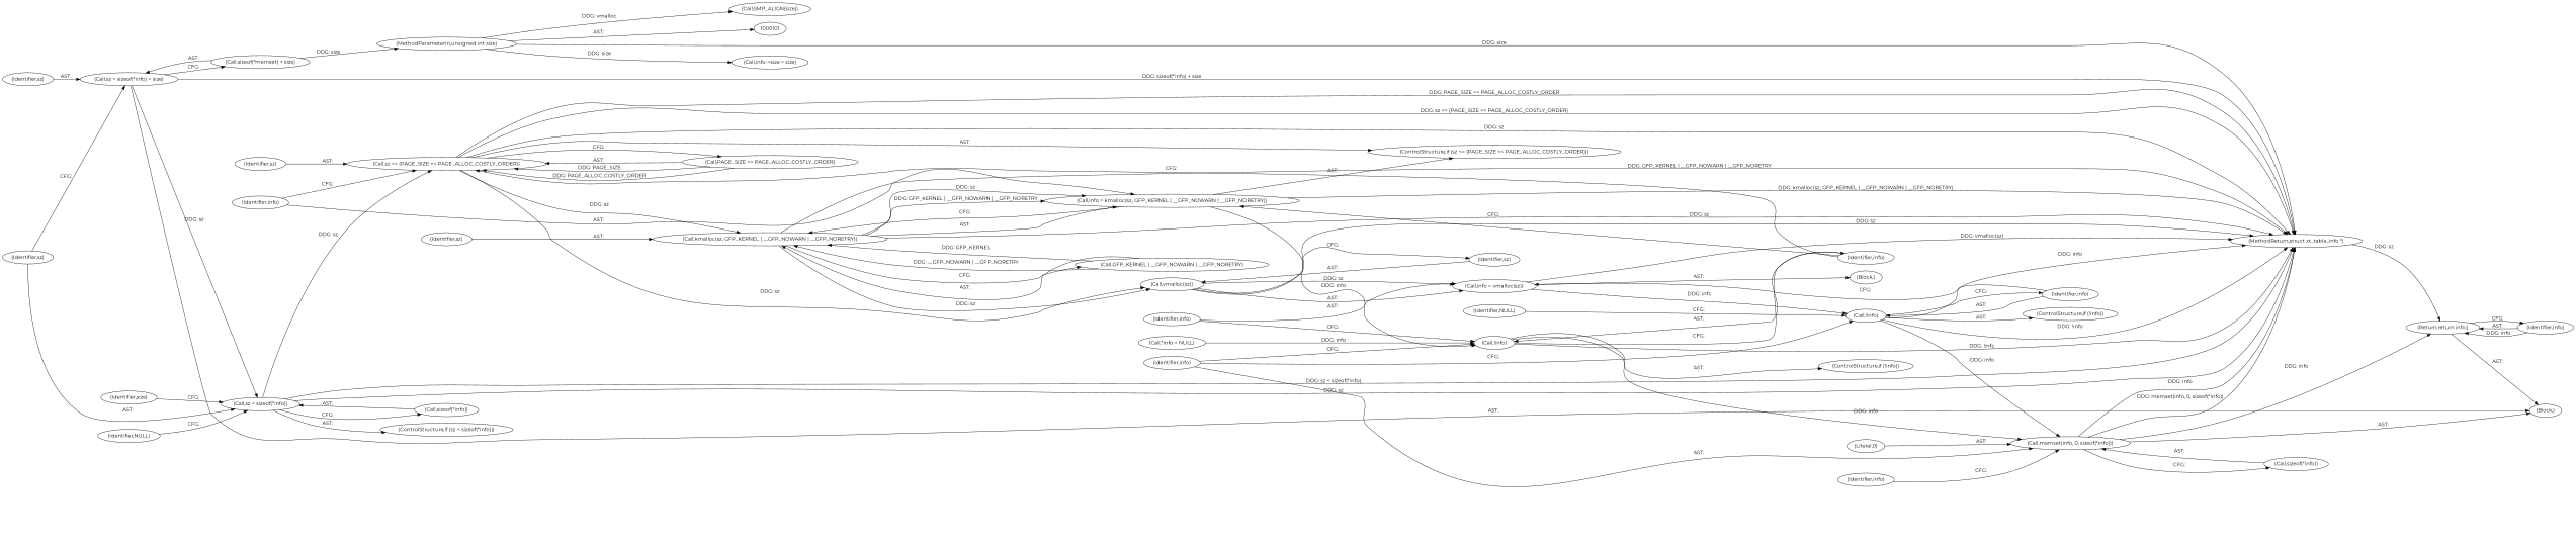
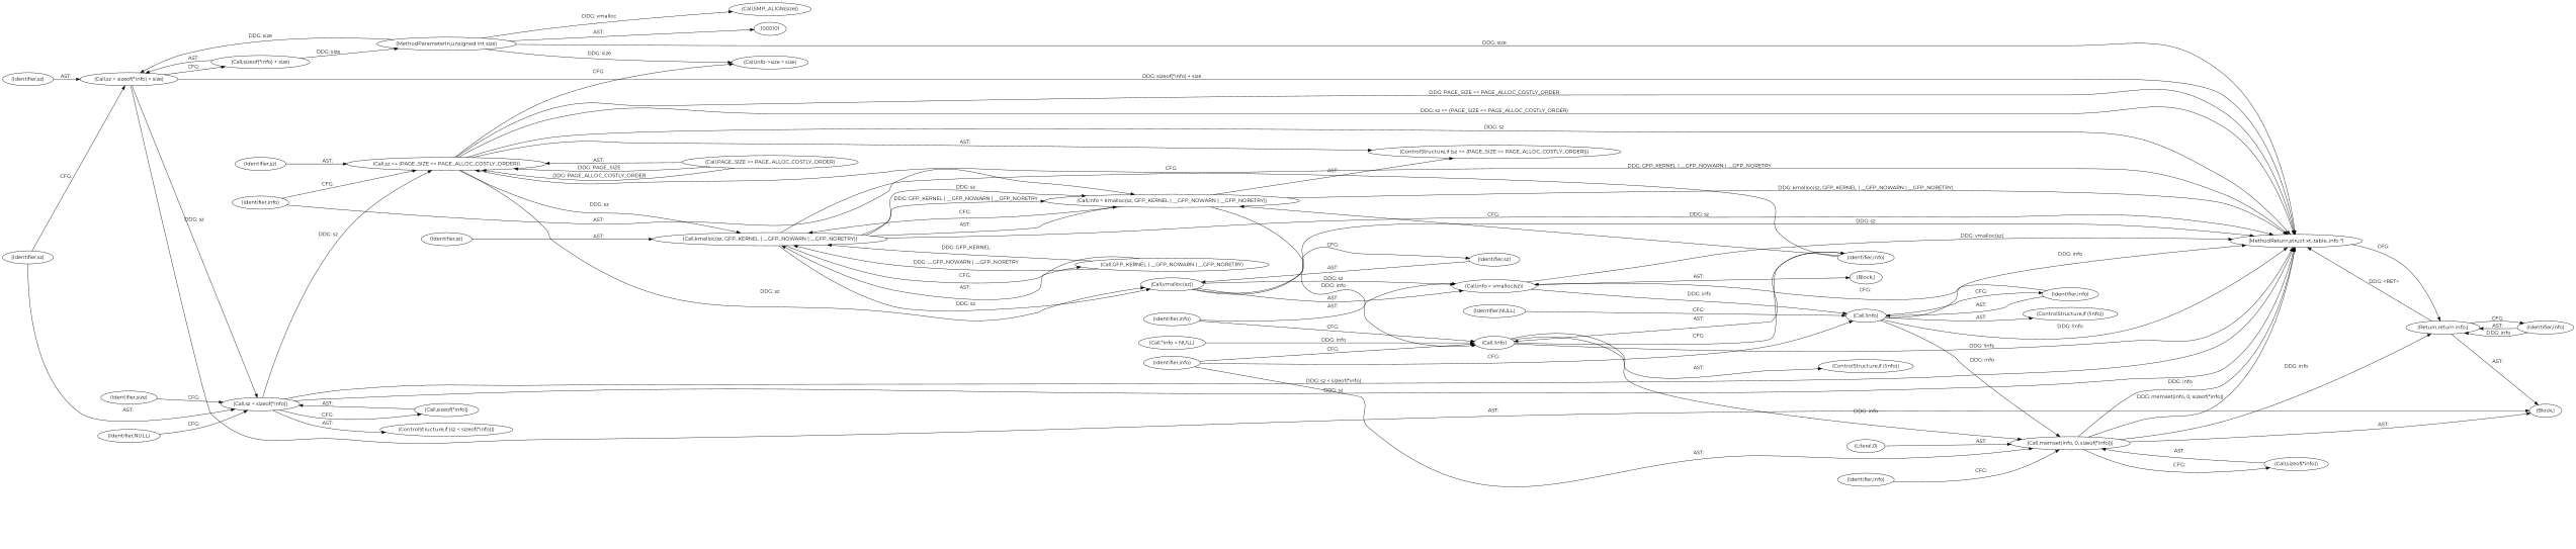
  digraph {
    fontname=Montserrat
    rankdir=LR
    node [fontname=Montserrat]
    edge [fontname=Montserrat]
    n1 [label="(Call,sz < sizeof(*info))"]
    n2 [label="(Call,sz <= (PAGE_SIZE << PAGE_ALLOC_COSTLY_ORDER))"]
    n3 [label="(Call,sizeof(*info))"]
    n4 [label="(MethodReturn,struct xt_table_info *)"]
    n5 [label="(ControlStructure,if (sz < sizeof(*info)))"]
    n6 [label="(Call,kmalloc(sz, GFP_KERNEL | __GFP_NOWARN | __GFP_NORETRY))"]
    n7 [label="(Call,vmalloc(sz))"]
    n8 [label="(Call,PAGE_SIZE << PAGE_ALLOC_COSTLY_ORDER)"]
    n9 [label="(ControlStructure,if (sz <= (PAGE_SIZE << PAGE_ALLOC_COSTLY_ORDER)))"]
    n10 [label="(Return,return info;)"]
    n11 [label="(Call,sz = sizeof(*info) + size)"]
    n12 [label="(Block,)"]
-   n13 [label="(Call,sizeof(*memset) + size)"]
+   n13 [label="(Call,sizeof(*info) + size)"]
    n14 [label="(MethodParameterIn,unsigned int size)"]
    n15 [label="(Call,info->size = size)"]
    n16 [label="(Call,SMP_ALIGN(size))"]
    1000101
    n18 [label="(Call,info = kmalloc(sz, GFP_KERNEL | __GFP_NOWARN | __GFP_NORETRY))"]
    n19 [label="(Call,GFP_KERNEL | __GFP_NOWARN | __GFP_NORETRY)"]
    n20 [label="(Call,info = vmalloc(sz))"]
    n21 [label="(Identifier,sz)"]
    n22 [label="(Call,!info)"]
    n23 [label="(Call,memset(info, 0, sizeof(*info)))"]
    n24 [label="(ControlStructure,if (!info))"]
    n25 [label="(Identifier,info)"]
    n26 [label="(Call,sizeof(*info))"]
    n27 [label="(Identifier,info)"]
    n28 [label="(Call,!info)"]
    n29 [label="(Block,)"]
    n30 [label="(Identifier,info)"]
    n31 [label="(ControlStructure,if (!info))"]
    n32 [label="(Identifier,NULL)"]
    n33 [label="(Identifier,info)"]
    n34 [label="(Call,*info = NULL)"]
    n35 [label="(Identifier,sz)"]
    n36 [label="(Identifier,NULL)"]
    n37 [label="(Identifier,sz)"]
    n38 [label="(Identifier,info)"]
    n39 [label="(Identifier,size)"]
    n40 [label="(Identifier,info)"]
    n41 [label="(Literal,0)"]
    n42 [label="(Identifier,sz)"]
    n43 [label="(Identifier,info)"]
    n44 [label="(Identifier,sz)"]
    n1 -> n2 [label="DDG: sz"]
    n1 -> n3 [label="CFG: "]
    n1 -> n4 [label="DDG: sz"]
    n1 -> n4 [label="DDG: sz < sizeof(*info)"]
    n1 -> n5 [label="AST: "]
    n2 -> n4 [label="DDG: sz <= (PAGE_SIZE << PAGE_ALLOC_COSTLY_ORDER)"]
    n2 -> n4 [label="DDG: PAGE_SIZE << PAGE_ALLOC_COSTLY_ORDER"]
    n2 -> n4 [label="DDG: sz"]
    n2 -> n6 [label="DDG: sz"]
    n2 -> n7 [label="DDG: sz"]
-   n2 -> n8 [label="CFG: "]
+   n2 -> n15 [label="CFG: "]
    n2 -> n9 [label="AST: "]
    n3 -> n1 [label="AST: "]
-   n4 -> n10 [label="DDG: sz"]
+   n4 -> n10 [label="CFG: "]
    n6 -> n4 [label="DDG: sz"]
    n6 -> n4 [label="DDG: GFP_KERNEL | __GFP_NOWARN | __GFP_NORETRY"]
    n6 -> n7 [label="DDG: sz"]
    n6 -> n18 [label="AST: "]
    n6 -> n18 [label="DDG: sz"]
    n6 -> n18 [label="DDG: GFP_KERNEL | __GFP_NOWARN | __GFP_NORETRY"]
    n6 -> n19 [label="CFG: "]
    n7 -> n4 [label="DDG: sz"]
    n7 -> n20 [label="AST: "]
    n7 -> n20 [label="DDG: sz"]
    n7 -> n21 [label="CFG: "]
    n8 -> n2 [label="AST: "]
    n8 -> n2 [label="DDG: PAGE_SIZE"]
    n8 -> n2 [label="DDG: PAGE_ALLOC_COSTLY_ORDER"]
+   n10 -> n4 [label="DDG: <RET>"]
    n10 -> n12 [label="AST: "]
    n10 -> n27 [label="CFG: "]
    n11 -> n1 [label="DDG: sz"]
    n11 -> n4 [label="DDG: sizeof(*info) + size"]
    n11 -> n12 [label="AST: "]
    n11 -> n13 [label="CFG: "]
    n13 -> n11 [label="AST: "]
    n13 -> n14 [label="DDG: size"]
    n14 -> n4 [label="DDG: size"]
+   n14 -> n11 [label="DDG: size"]
    n14 -> n15 [label="DDG: size"]
    n14 -> n16 [label="DDG: vmalloc"]
    n14 -> 1000101 [label="AST: "]
    n18 -> n4 [label="DDG: kmalloc(sz, GFP_KERNEL | __GFP_NOWARN | __GFP_NORETRY)"]
    n18 -> n6 [label="CFG: "]
    n18 -> n9 [label="AST: "]
    n18 -> n22 [label="DDG: info"]
    n19 -> n6 [label="AST: "]
    n19 -> n6 [label="DDG: GFP_KERNEL"]
    n19 -> n6 [label="DDG: __GFP_NOWARN | __GFP_NORETRY"]
    n20 -> n4 [label="DDG: vmalloc(sz)"]
    n20 -> n28 [label="DDG: info"]
    n20 -> n29 [label="AST: "]
    n21 -> n7 [label="AST: "]
    n22 -> n4 [label="DDG: !info"]
    n22 -> n23 [label="DDG: info"]
    n22 -> n24 [label="AST: "]
    n22 -> n25 [label="CFG: "]
    n23 -> n4 [label="DDG: info"]
    n23 -> n4 [label="DDG: memset(info, 0, sizeof(*info))"]
    n23 -> n10 [label="DDG: info"]
    n23 -> n12 [label="AST: "]
    n23 -> n26 [label="CFG: "]
    n25 -> n2 [label="CFG: "]
    n25 -> n18 [label="CFG: "]
    n25 -> n22 [label="AST: "]
    n26 -> n23 [label="AST: "]
    n27 -> n10 [label="AST: "]
    n27 -> n10 [label="DDG: info"]
    n28 -> n4 [label="DDG: info"]
    n28 -> n4 [label="DDG: !info"]
    n28 -> n23 [label="DDG: info"]
    n28 -> n30 [label="CFG: "]
    n28 -> n31 [label="AST: "]
    n30 -> n20 [label="CFG: "]
    n30 -> n28 [label="AST: "]
    n32 -> n28 [label="CFG: "]
    n33 -> n2 [label="CFG: "]
    n33 -> n18 [label="AST: "]
    n34 -> n22 [label="DDG: info"]
    n35 -> n11 [label="AST: "]
    n36 -> n1 [label="CFG: "]
    n37 -> n1 [label="AST: "]
    n37 -> n11 [label="CFG: "]
    n38 -> n20 [label="AST: "]
    n38 -> n22 [label="CFG: "]
    n39 -> n1 [label="CFG: "]
    n40 -> n22 [label="CFG: "]
    n40 -> n23 [label="AST: "]
    n40 -> n28 [label="CFG: "]
    n41 -> n23 [label="AST: "]
    n42 -> n2 [label="AST: "]
    n43 -> n23 [label="CFG: "]
    n44 -> n6 [label="AST: "]
  }
